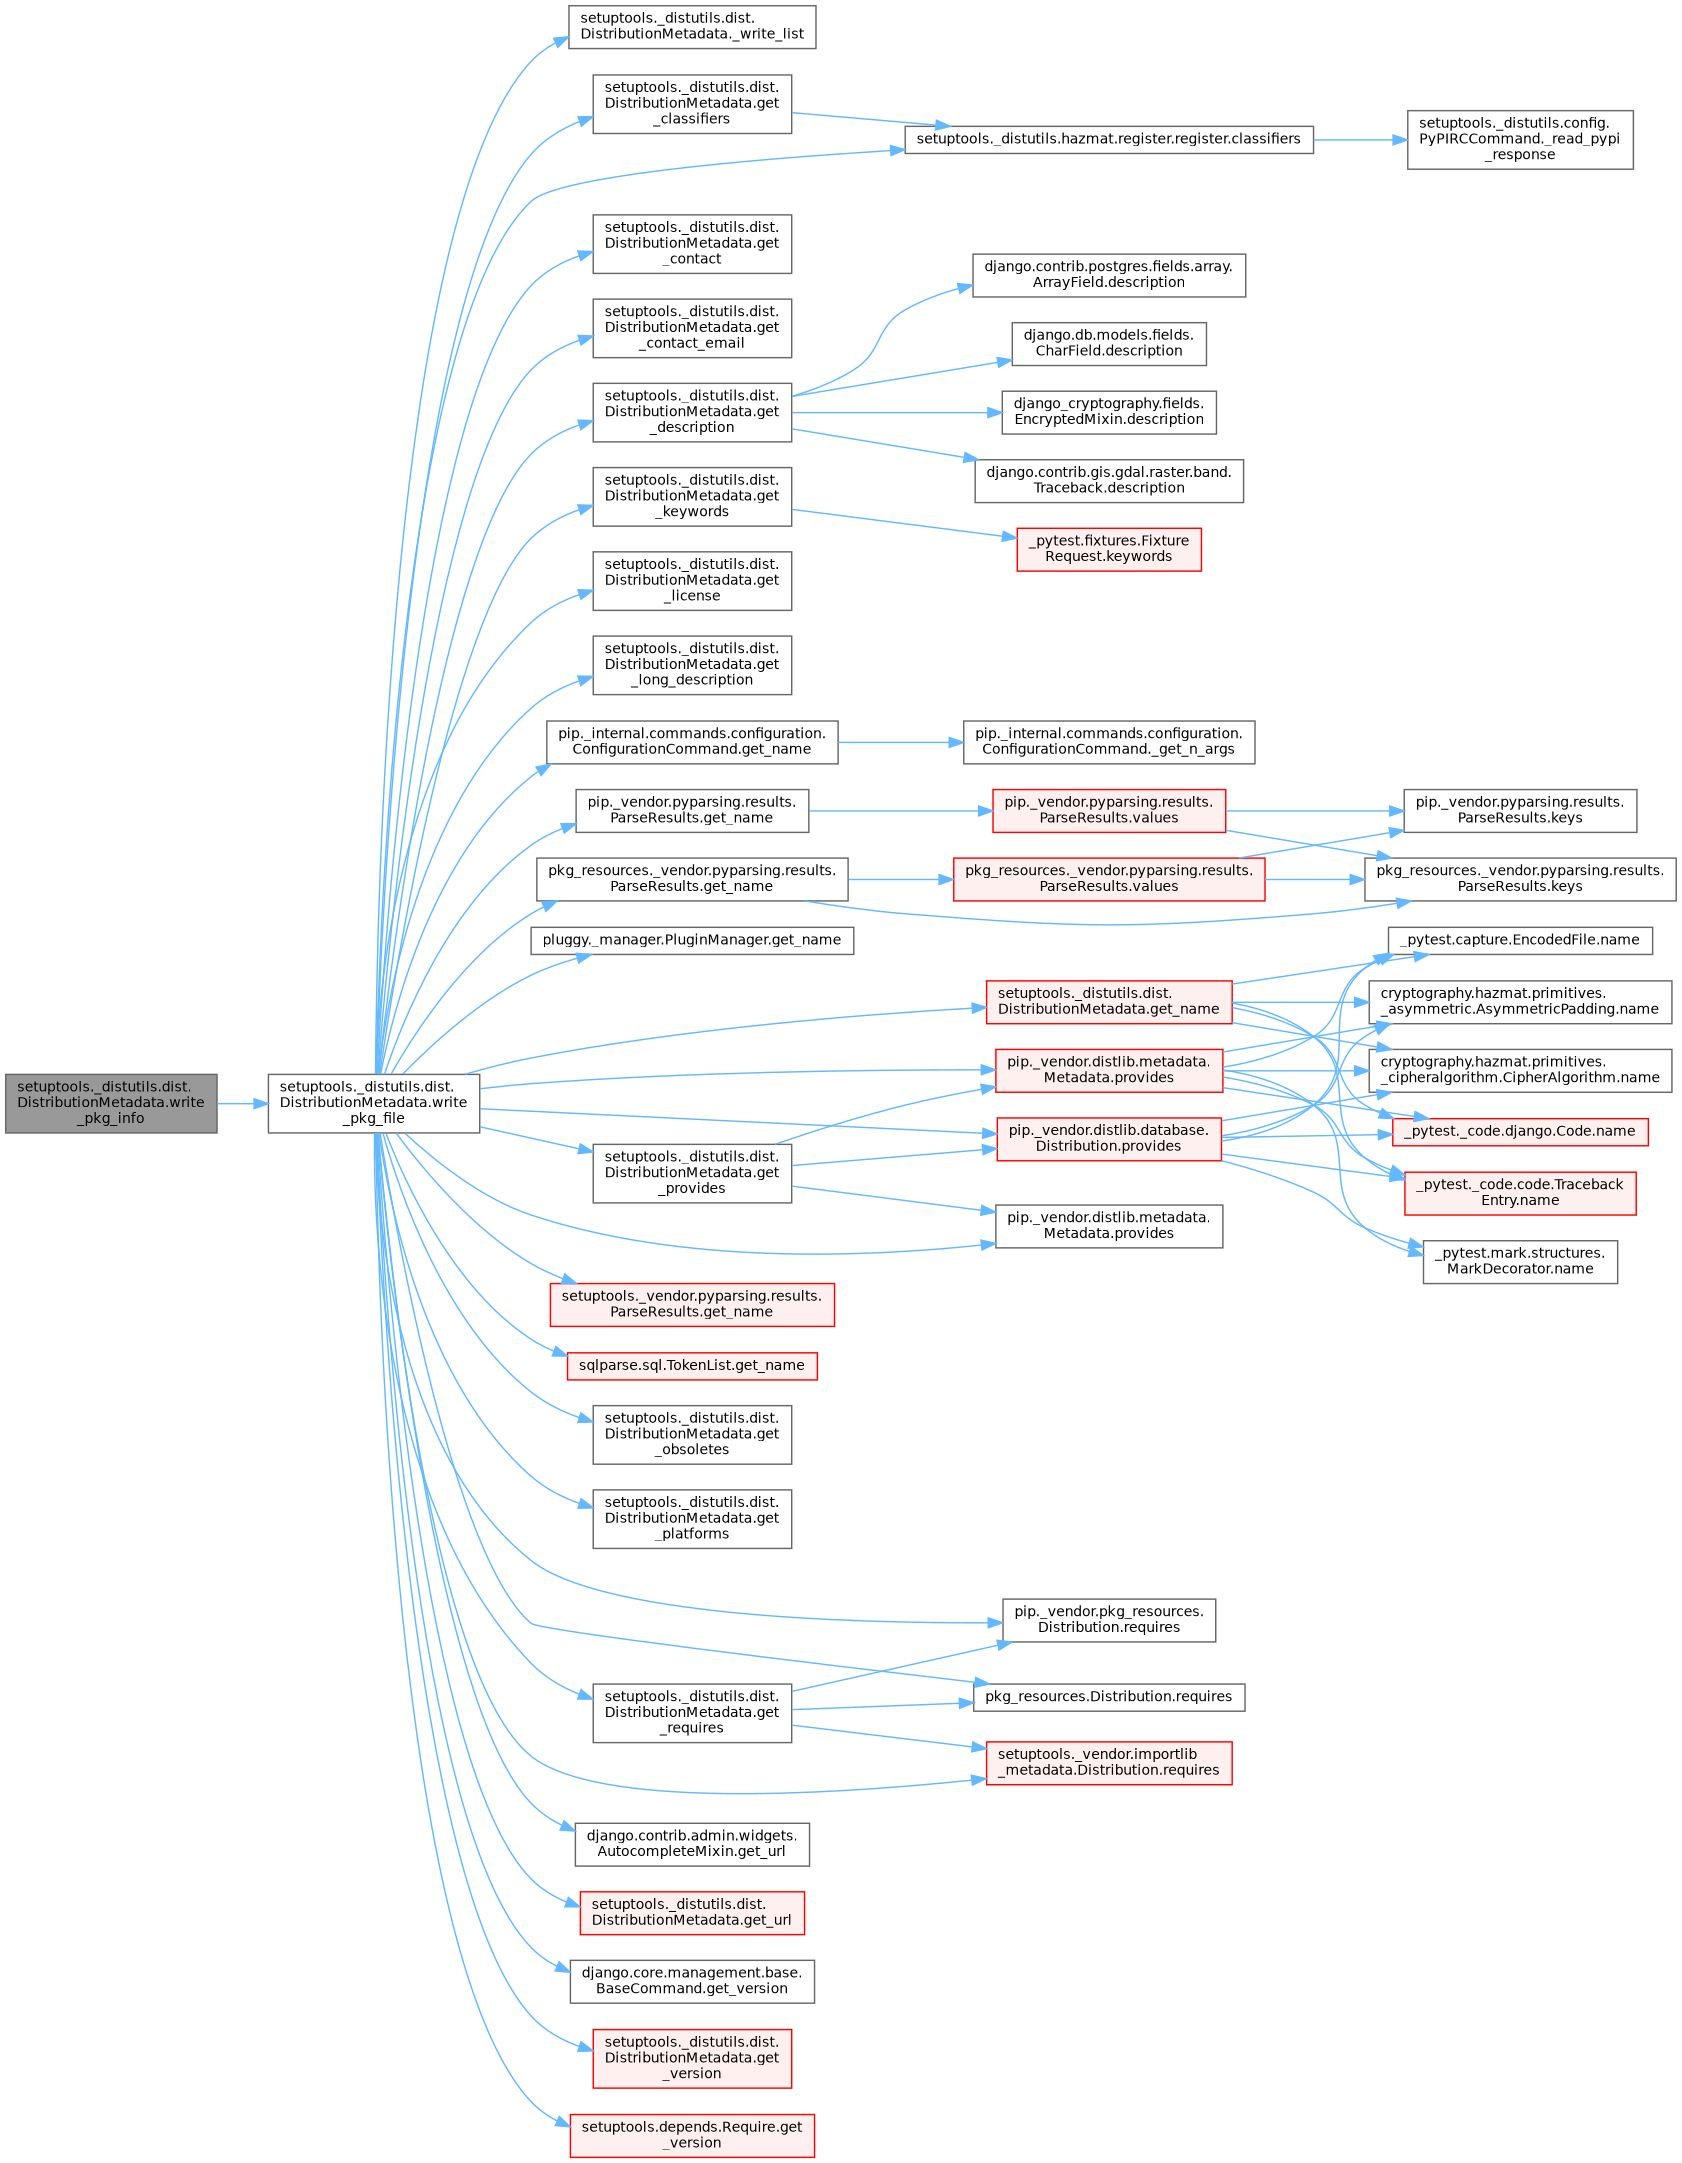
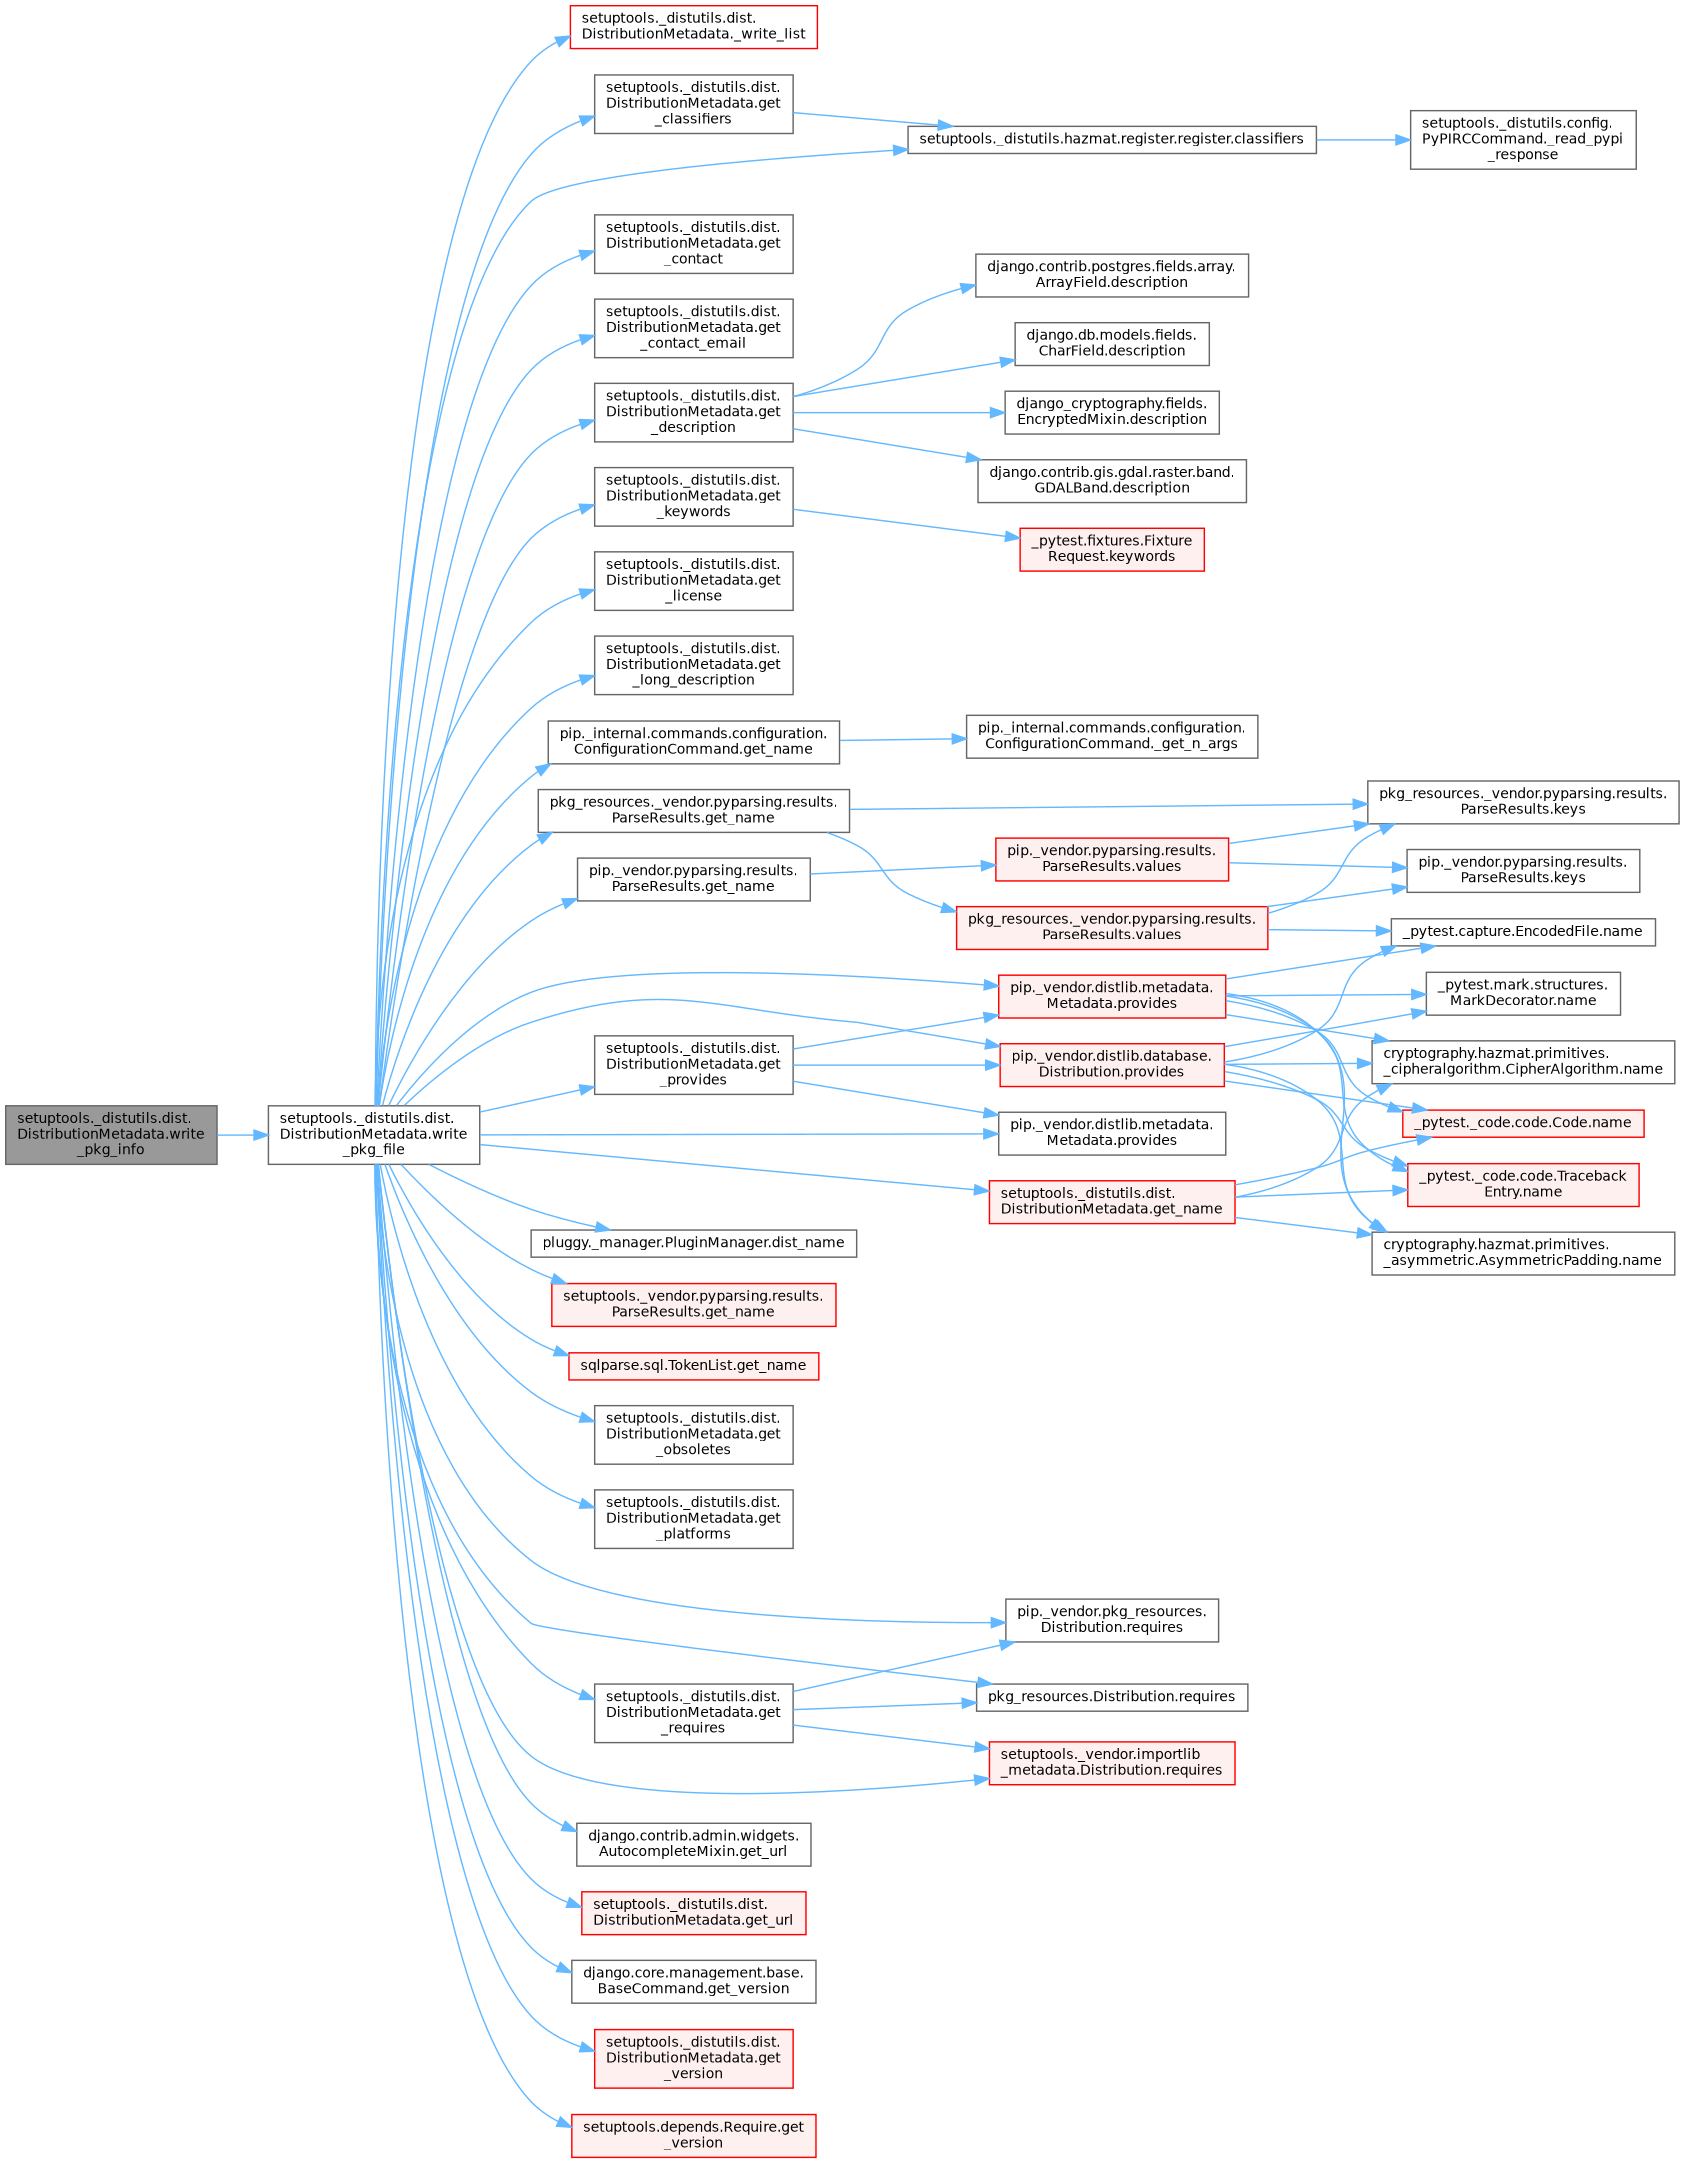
  digraph {
    rankdir=LR
    node [color=grey40 fillcolor=white fontname=Helvetica fontsize=10 shape=box style=filled]
    edge [color=steelblue1 fontname=Helvetica fontsize=10 labelfontname=Helvetica labelfontsize=10 style=solid]
    n1 [color=gray40 fillcolor=grey60 fontcolor=black height=0.2 label="setuptools._distutils.dist.\lDistributionMetadata.write\l_pkg_info" width=0.4]
    n2 [height=0.2 label="setuptools._distutils.dist.\lDistributionMetadata.write\l_pkg_file" width=0.4]
-   n3 [height=0.2 label="setuptools._distutils.dist.\lDistributionMetadata._write_list" width=0.4]
+   n3 [color=red height=0.2 label="setuptools._distutils.dist.\lDistributionMetadata._write_list" width=0.4]
    n4 [height=0.2 label="setuptools._distutils.hazmat.register.register.classifiers" width=0.4]
    n5 [height=0.2 label="setuptools._distutils.dist.\lDistributionMetadata.get\l_classifiers" width=0.4]
    n6 [height=0.2 label="setuptools._distutils.dist.\lDistributionMetadata.get\l_contact" width=0.4]
    n7 [height=0.2 label="setuptools._distutils.dist.\lDistributionMetadata.get\l_contact_email" width=0.4]
    n8 [height=0.2 label="setuptools._distutils.dist.\lDistributionMetadata.get\l_description" width=0.4]
    n9 [height=0.2 label="setuptools._distutils.dist.\lDistributionMetadata.get\l_keywords" width=0.4]
    n10 [height=0.2 label="setuptools._distutils.dist.\lDistributionMetadata.get\l_license" width=0.4]
    n11 [height=0.2 label="setuptools._distutils.dist.\lDistributionMetadata.get\l_long_description" width=0.4]
    n12 [height=0.2 label="pip._internal.commands.configuration.\lConfigurationCommand.get_name" width=0.4]
    n13 [height=0.2 label="pip._vendor.pyparsing.results.\lParseResults.get_name" width=0.4]
    n14 [height=0.2 label="pkg_resources._vendor.pyparsing.results.\lParseResults.get_name" width=0.4]
-   n15 [height=0.2 label="pluggy._manager.PluginManager.get_name" width=0.4]
+   n15 [height=0.2 label="pluggy._manager.PluginManager.dist_name" width=0.4]
    n16 [color=red fillcolor="#FFF0F0" height=0.2 label="setuptools._distutils.dist.\lDistributionMetadata.get_name" width=0.4]
    n17 [color=red fillcolor="#FFF0F0" height=0.2 label="setuptools._vendor.pyparsing.results.\lParseResults.get_name" width=0.4]
    n18 [color=red fillcolor="#FFF0F0" height=0.2 label="sqlparse.sql.TokenList.get_name" width=0.4]
    n19 [height=0.2 label="setuptools._distutils.dist.\lDistributionMetadata.get\l_obsoletes" width=0.4]
    n20 [height=0.2 label="setuptools._distutils.dist.\lDistributionMetadata.get\l_platforms" width=0.4]
    n21 [height=0.2 label="setuptools._distutils.dist.\lDistributionMetadata.get\l_provides" width=0.4]
    n22 [color=red fillcolor="#FFF0F0" height=0.2 label="pip._vendor.distlib.database.\lDistribution.provides" width=0.4]
    n23 [color=red fillcolor="#FFF0F0" height=0.2 label="pip._vendor.distlib.metadata.\lMetadata.provides" width=0.4]
    n24 [height=0.2 label="pip._vendor.distlib.metadata.\lMetadata.provides" width=0.4]
    n25 [height=0.2 label="setuptools._distutils.dist.\lDistributionMetadata.get\l_requires" width=0.4]
    n26 [height=0.2 label="pip._vendor.pkg_resources.\lDistribution.requires" width=0.4]
    n27 [height=0.2 label="pkg_resources.Distribution.requires" width=0.4]
    n28 [color=red fillcolor="#FFF0F0" height=0.2 label="setuptools._vendor.importlib\l_metadata.Distribution.requires" width=0.4]
    n29 [height=0.2 label="django.contrib.admin.widgets.\lAutocompleteMixin.get_url" width=0.4]
    n30 [color=red fillcolor="#FFF0F0" height=0.2 label="setuptools._distutils.dist.\lDistributionMetadata.get_url" width=0.4]
    n31 [height=0.2 label="django.core.management.base.\lBaseCommand.get_version" width=0.4]
    n32 [color=red fillcolor="#FFF0F0" height=0.2 label="setuptools._distutils.dist.\lDistributionMetadata.get\l_version" width=0.4]
    n33 [color=red fillcolor="#FFF0F0" height=0.2 label="setuptools.depends.Require.get\l_version" width=0.4]
    n34 [height=0.2 label="setuptools._distutils.config.\lPyPIRCCommand._read_pypi\l_response" width=0.4]
-   n35 [height=0.2 label="django.contrib.gis.gdal.raster.band.\lTraceback.description" width=0.4]
+   n35 [height=0.2 label="django.contrib.gis.gdal.raster.band.\lGDALBand.description" width=0.4]
    n36 [height=0.2 label="django.contrib.postgres.fields.array.\lArrayField.description" width=0.4]
    n37 [height=0.2 label="django.db.models.fields.\lCharField.description" width=0.4]
    n38 [height=0.2 label="django_cryptography.fields.\lEncryptedMixin.description" width=0.4]
    n39 [color=red fillcolor="#FFF0F0" height=0.2 label="_pytest.fixtures.Fixture\lRequest.keywords" width=0.4]
    n40 [height=0.2 label="pip._internal.commands.configuration.\lConfigurationCommand._get_n_args" width=0.4]
    n41 [color=red fillcolor="#FFF0F0" height=0.2 label="pip._vendor.pyparsing.results.\lParseResults.values" width=0.4]
    n42 [height=0.2 label="pkg_resources._vendor.pyparsing.results.\lParseResults.keys" width=0.4]
    n43 [color=red fillcolor="#FFF0F0" height=0.2 label="pkg_resources._vendor.pyparsing.results.\lParseResults.values" width=0.4]
-   n44 [color=red fillcolor="#FFF0F0" height=0.2 label="_pytest._code.django.Code.name" width=0.4]
+   n44 [color=red fillcolor="#FFF0F0" height=0.2 label="_pytest._code.code.Code.name" width=0.4]
    n45 [color=red fillcolor="#FFF0F0" height=0.2 label="_pytest._code.code.Traceback\lEntry.name" width=0.4]
    n46 [height=0.2 label="_pytest.capture.EncodedFile.name" width=0.4]
    n47 [height=0.2 label="cryptography.hazmat.primitives.\l_asymmetric.AsymmetricPadding.name" width=0.4]
    n48 [height=0.2 label="cryptography.hazmat.primitives.\l_cipheralgorithm.CipherAlgorithm.name" width=0.4]
    n49 [height=0.2 label="_pytest.mark.structures.\lMarkDecorator.name" width=0.4]
    n50 [height=0.2 label="pip._vendor.pyparsing.results.\lParseResults.keys" width=0.4]
    n1 -> n2
    n2 -> n3
    n2 -> n4
    n2 -> n5
    n2 -> n6
    n2 -> n7
    n2 -> n8
    n2 -> n9
    n2 -> n10
    n2 -> n11
    n2 -> n12
    n2 -> n13
    n2 -> n14
    n2 -> n15
    n2 -> n16
    n2 -> n17
    n2 -> n18
    n2 -> n19
    n2 -> n20
    n2 -> n21
    n2 -> n22
    n2 -> n23
    n2 -> n24
    n2 -> n25
    n2 -> n26
    n2 -> n27
    n2 -> n28
    n2 -> n29
    n2 -> n30
    n2 -> n31
    n2 -> n32
    n2 -> n33
    n4 -> n34
    n5 -> n4
    n8 -> n35
    n8 -> n36
    n8 -> n37
    n8 -> n38
    n9 -> n39
    n12 -> n40
    n13 -> n41
    n14 -> n42
    n14 -> n43
    n16 -> n44
    n16 -> n45
-   n16 -> n46
+   n43 -> n46
    n16 -> n47
    n16 -> n48
    n21 -> n22
    n21 -> n23
    n21 -> n24
    n22 -> n44
    n22 -> n45
    n22 -> n46
    n22 -> n47
    n22 -> n48
    n22 -> n49
    n23 -> n44
    n23 -> n45
    n23 -> n46
    n23 -> n47
    n23 -> n48
    n23 -> n49
    n25 -> n26
    n25 -> n27
    n25 -> n28
    n41 -> n42
    n41 -> n50
    n43 -> n42
    n43 -> n50
  }
